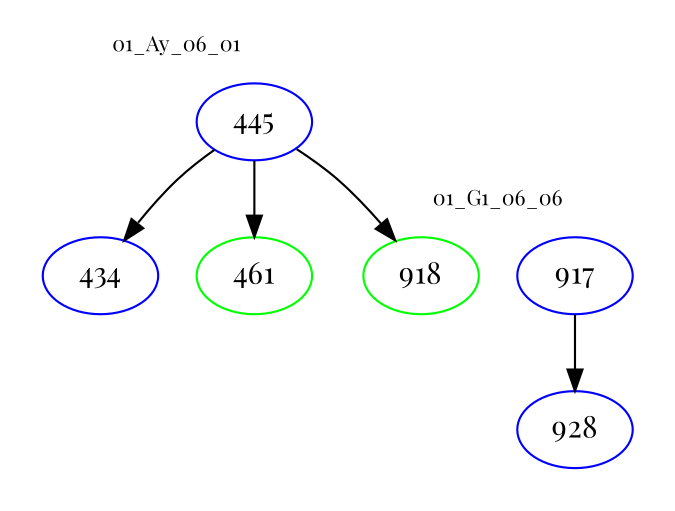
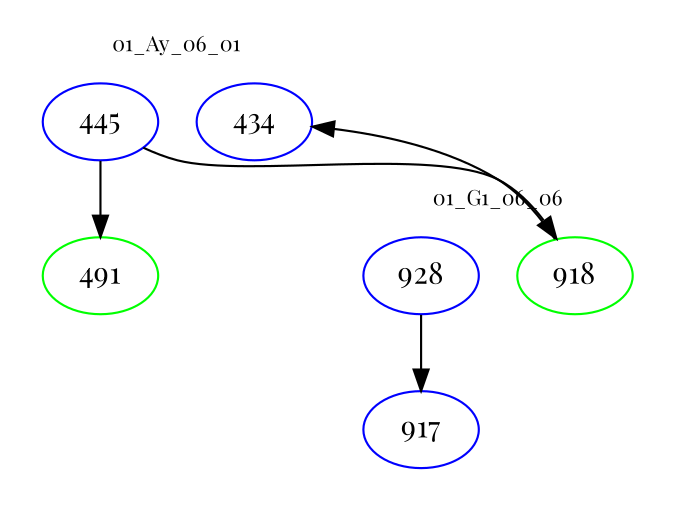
  digraph {
    fontname="Playfair Display"
    node [color=blue fontname="Playfair Display"]
    edge [color=black fontname="Playfair Display"]
    n1 [label=445]
    n2 [label=434]
-   n3 [color=green label=461]
+   n3 [color=green label=491]
    n4 [label=917]
    n5 [color=green label=918]
    n6 [label=928]
    subgraph cluster_1 {
      color=white
      fontsize=10
      label="01_Ay_06_01"
      n1
      n2
      n3
    }
    subgraph cluster_2 {
      color=white
      fontsize=10
      label="01_G1_06_06"
      n4
      n5
      n6
    }
-   n1 -> n2
+   n5 -> n2
    n1 -> n3
    n1 -> n5
-   n4 -> n6
+   n6 -> n4
  }
